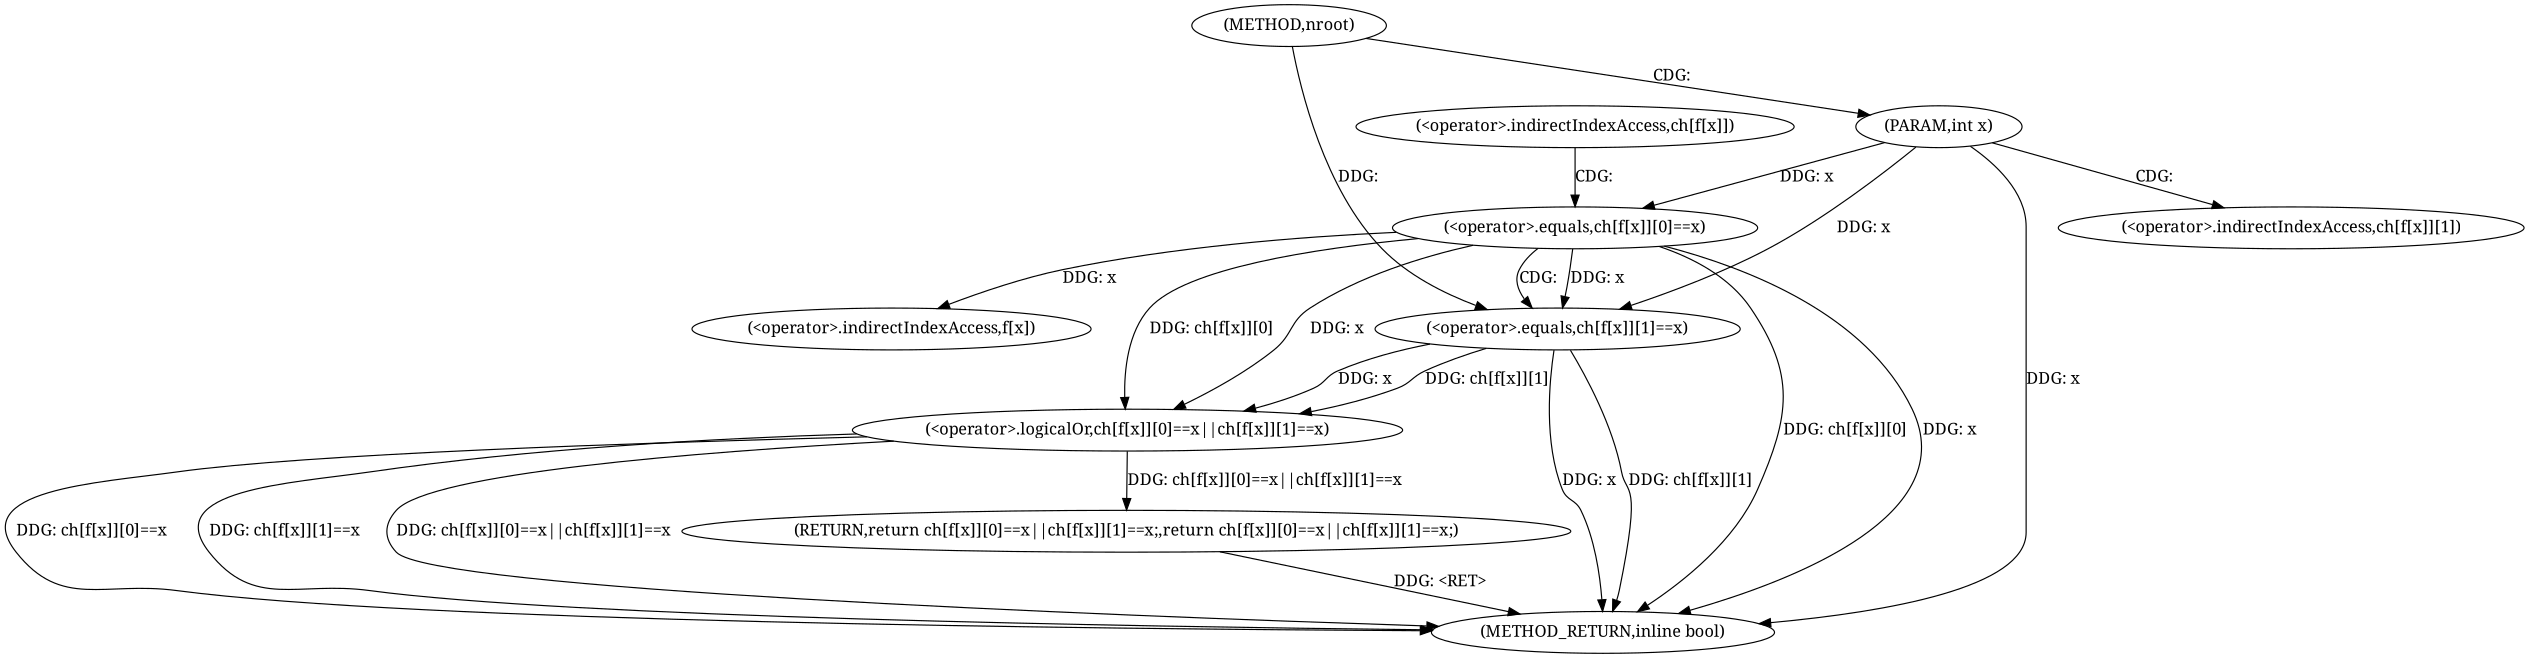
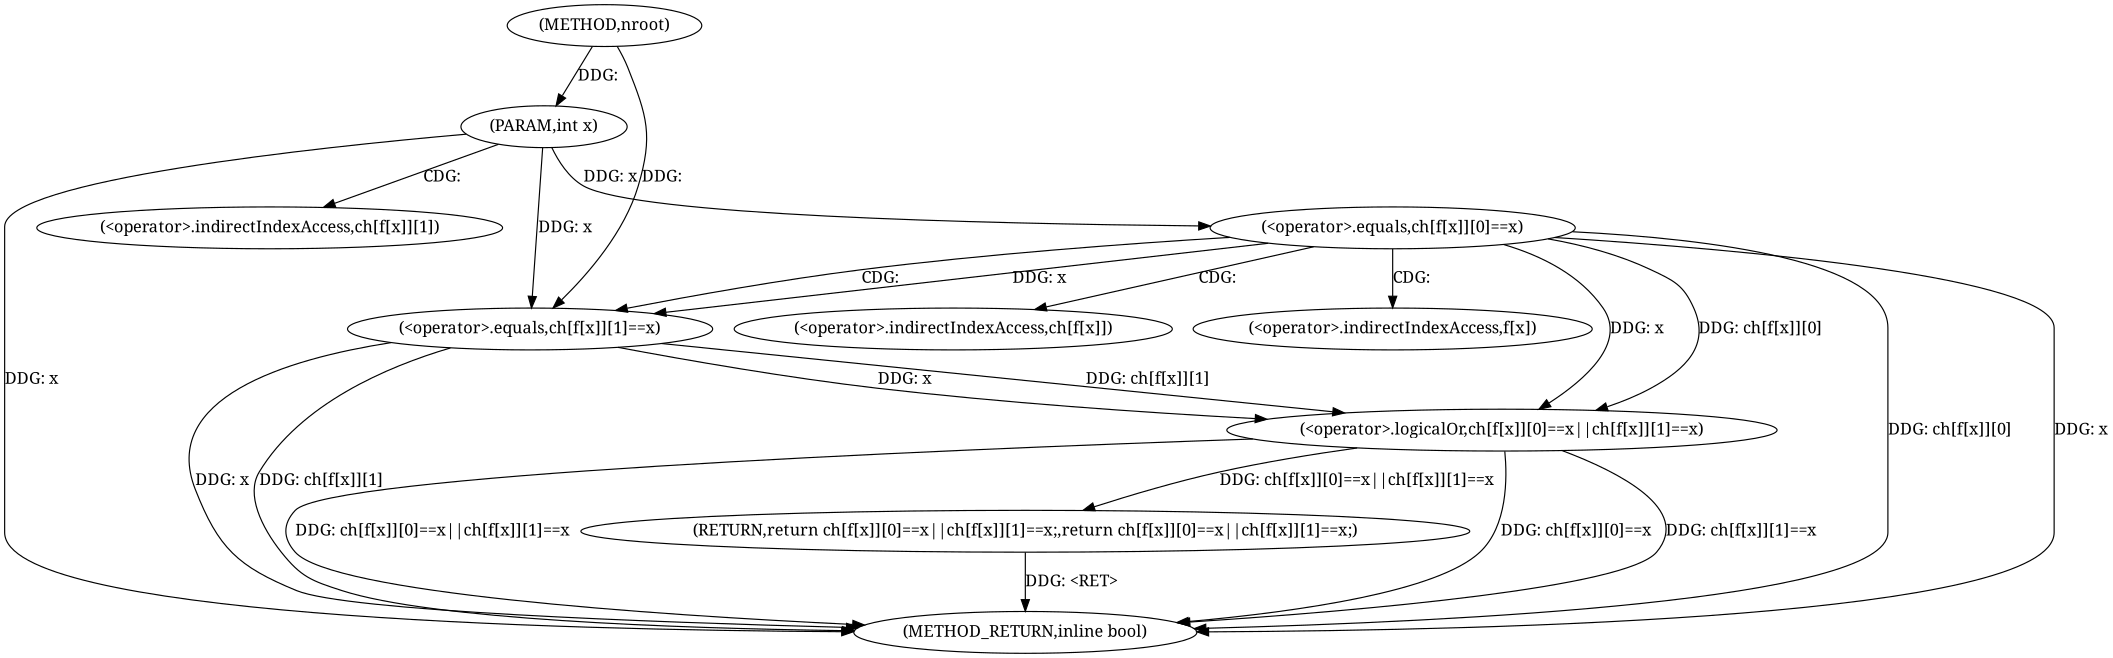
  digraph {
    fontname="Noto Serif"
    node [fontname="Noto Serif"]
    edge [fontname="Noto Serif"]
    n1 [label="(METHOD,nroot)"]
    n2 [label="(PARAM,int x)"]
    n3 [label="(<operator>.equals,ch[f[x]][1]==x)"]
    n4 [label="(<operator>.equals,ch[f[x]][0]==x)"]
    n5 [label="(METHOD_RETURN,inline bool)"]
    n6 [label="(<operator>.indirectIndexAccess,ch[f[x]][1])"]
    n7 [label="(<operator>.logicalOr,ch[f[x]][0]==x||ch[f[x]][1]==x)"]
    n8 [label="(<operator>.indirectIndexAccess,ch[f[x]])"]
    n9 [label="(<operator>.indirectIndexAccess,f[x])"]
    n10 [label="(RETURN,return ch[f[x]][0]==x||ch[f[x]][1]==x;,return ch[f[x]][0]==x||ch[f[x]][1]==x;)"]
-   n1 -> n2 [label="CDG: "]
+   n1 -> n2 [label="DDG: "]
    n1 -> n3 [label="DDG: "]
    n2 -> n3 [label="DDG: x"]
    n2 -> n4 [label="DDG: x"]
    n2 -> n5 [label="DDG: x"]
    n2 -> n6 [label="CDG: "]
    n3 -> n5 [label="DDG: ch[f[x]][1]"]
    n3 -> n5 [label="DDG: x"]
    n3 -> n7 [label="DDG: ch[f[x]][1]"]
    n3 -> n7 [label="DDG: x"]
    n4 -> n3 [label="DDG: x"]
    n4 -> n3 [label="CDG: "]
    n4 -> n5 [label="DDG: ch[f[x]][0]"]
    n4 -> n5 [label="DDG: x"]
    n4 -> n7 [label="DDG: ch[f[x]][0]"]
    n4 -> n7 [label="DDG: x"]
-   n8 -> n4 [label="CDG: "]
-   n4 -> n9 [label="DDG: x"]
+   n4 -> n8 [label="CDG: "]
+   n4 -> n9 [label="CDG: "]
    n7 -> n5 [label="DDG: ch[f[x]][0]==x"]
    n7 -> n5 [label="DDG: ch[f[x]][1]==x"]
    n7 -> n5 [label="DDG: ch[f[x]][0]==x||ch[f[x]][1]==x"]
    n7 -> n10 [label="DDG: ch[f[x]][0]==x||ch[f[x]][1]==x"]
    n10 -> n5 [label="DDG: <RET>"]
  }
